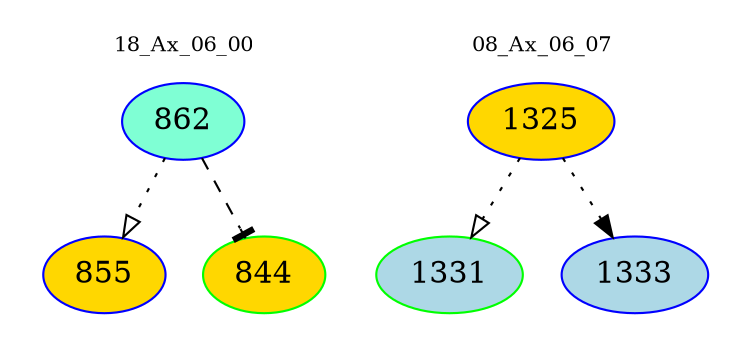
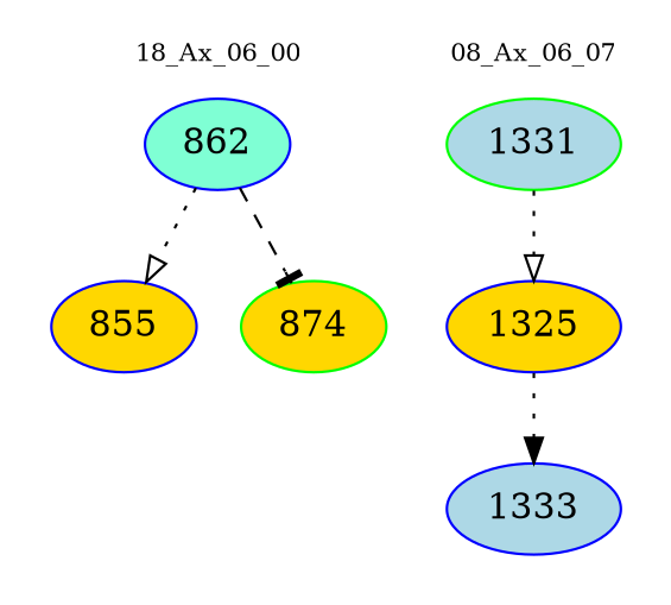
  digraph {
    node [color=blue fillcolor=gold style=filled]
    edge [arrowhead=onormal color=black style=dotted]
    n1 [fillcolor=aquamarine label=862]
    n2 [label=855]
-   n3 [color=green label=844]
+   n3 [color=green label=874]
    n4 [label=1325]
    n5 [color=green fillcolor=lightblue label=1331]
    n6 [fillcolor=lightblue label=1333]
    subgraph cluster_1 {
      color=white
      fontsize=10
      label="18_Ax_06_00"
      n1
      n2
      n3
    }
    subgraph cluster_2 {
      color=white
      fontsize=10
      label="08_Ax_06_07"
      n4
      n5
      n6
    }
    n1 -> n2
    n1 -> n3 [arrowhead=tee style=dashed]
-   n4 -> n5
+   n5 -> n4
    n4 -> n6 [arrowhead=normal]
  }
